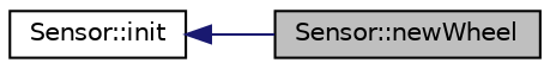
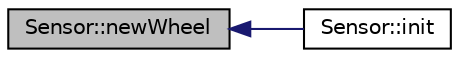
  digraph {
    rankdir=LR
    fontname="DejaVu Sans"
    node [color=black fontname="DejaVu Sans" fontsize=10 shape=record style=filled]
    n1 [fillcolor=grey75 fontcolor=black height=0.2 label="Sensor::newWheel" width=0.4]
    n2 [fillcolor=white height=0.2 label="Sensor::init" width=0.4]
-   n2 -> n1 [color=midnightblue dir=back fontname="DejaVu Sans" fontsize=10 labelfontname=Helvetica labelfontsize=10 style=solid]
+   n1 -> n2 [color=midnightblue dir=back fontname="DejaVu Sans" fontsize=10 labelfontname=Helvetica labelfontsize=10 style=solid]
  }
